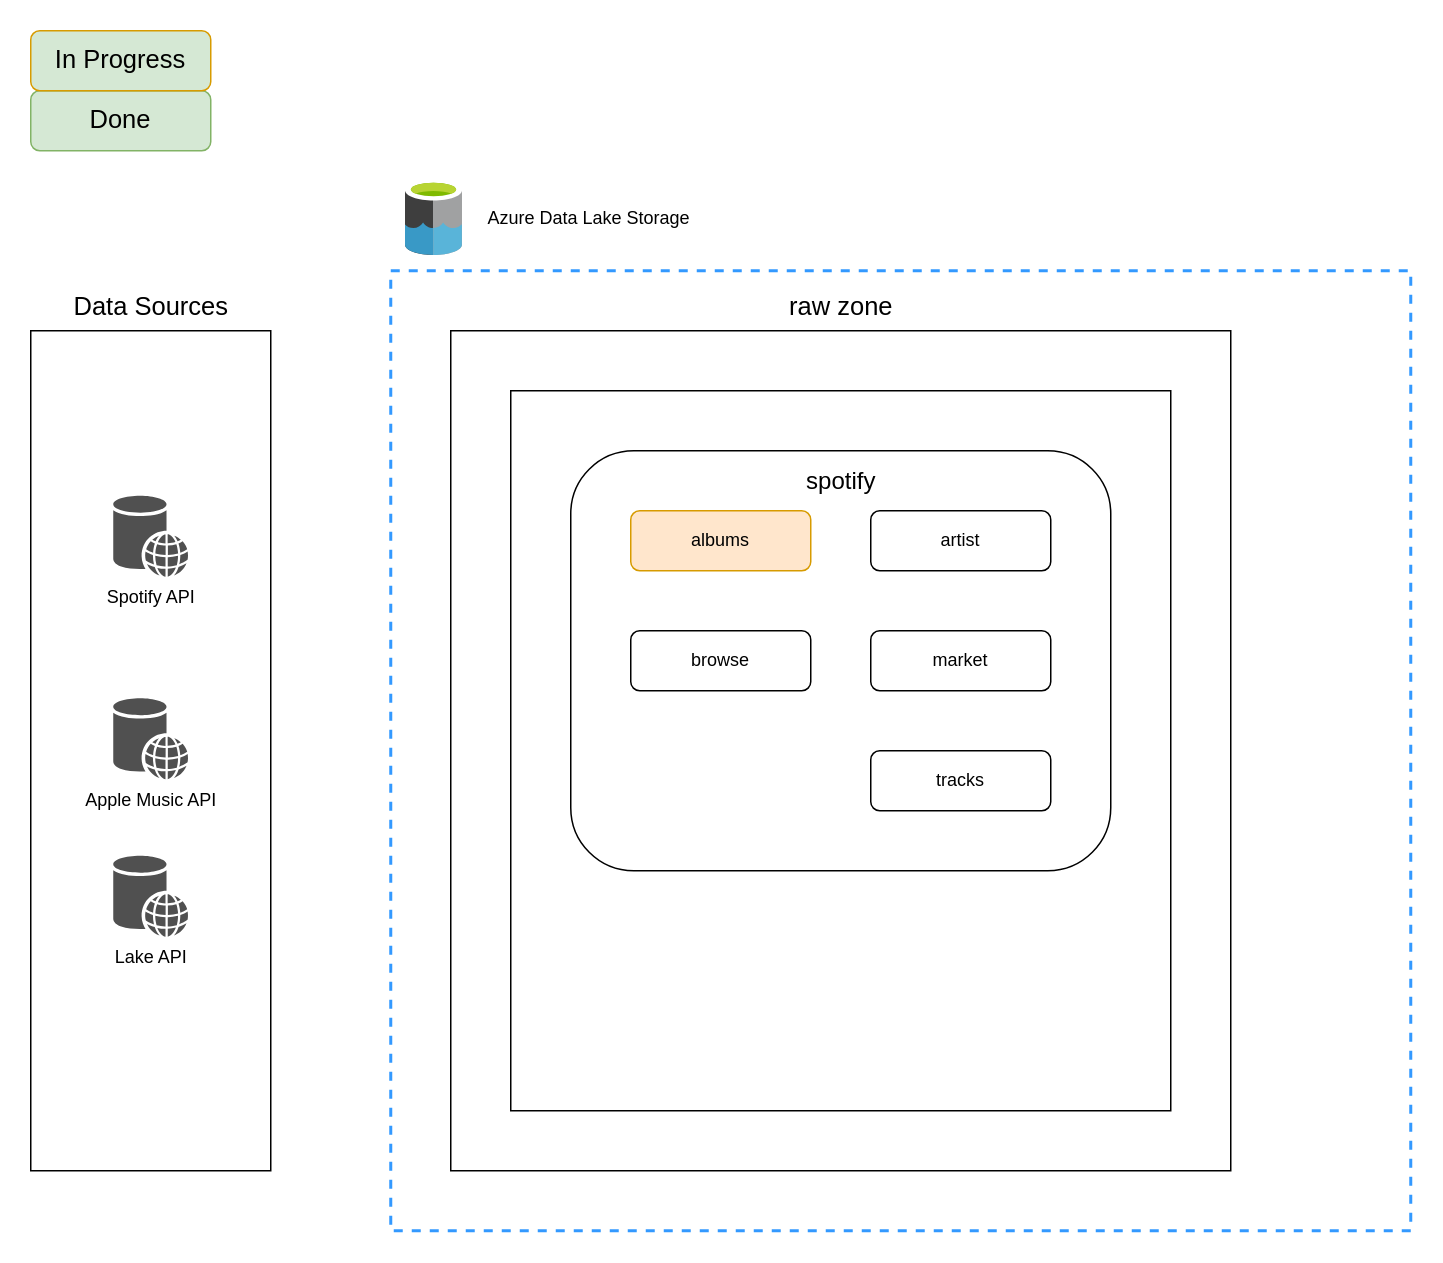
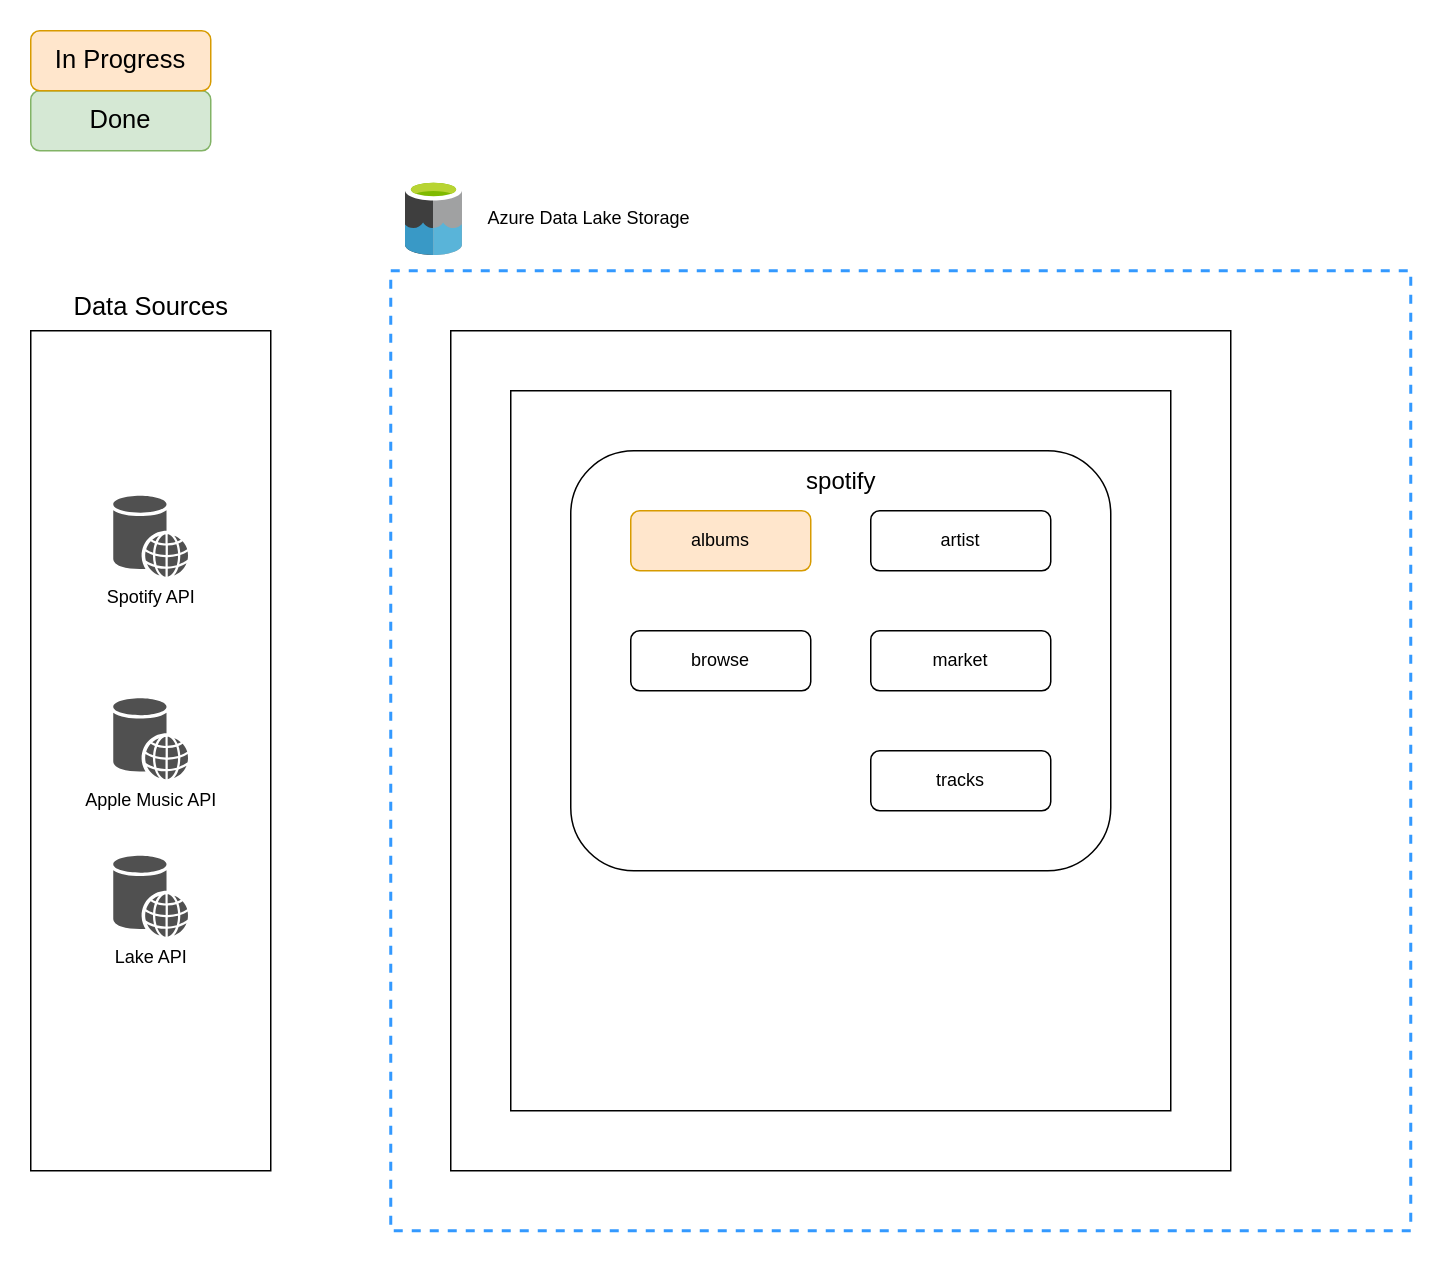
  <mxCell id="0" />
  <mxCell id="1" parent="0" />
  <mxCell id="2" value="" style="rounded=0;whiteSpace=wrap;html=1;fillColor=none;dashed=1;strokeColor=#3399FF;strokeWidth=2;" vertex="1" parent="1"><mxGeometry x="260" width="680" height="640" as="geometry" y="180" /></mxCell>
  <mxCell id="3" value="" style="rounded=0;whiteSpace=wrap;html=1;fontSize=17;fillColor=none;" vertex="1" parent="1"><mxGeometry x="20" y="220" width="160" height="560" as="geometry" /></mxCell>
  <mxCell id="4" value="" style="rounded=0;whiteSpace=wrap;html=1;fillColor=none;" vertex="1" parent="1"><mxGeometry y="220" width="520" height="560" as="geometry" x="300" /></mxCell>
  <mxCell id="5" value="" style="rounded=0;whiteSpace=wrap;html=1;fillColor=none;" vertex="1" parent="1"><mxGeometry x="340" y="260" width="440" height="480" as="geometry" /></mxCell>
  <mxCell id="6" value="Spotify API" style="shadow=0;dashed=0;html=1;strokeColor=none;fillColor=#505050;labelPosition=center;verticalLabelPosition=bottom;verticalAlign=top;outlineConnect=0;align=center;shape=mxgraph.office.databases.web_store;" vertex="1" parent="1"><mxGeometry x="75" y="330" width="50" height="54" as="geometry" /></mxCell>
  <mxCell id="7" value="Apple Music API" style="shadow=0;dashed=0;html=1;strokeColor=none;fillColor=#505050;labelPosition=center;verticalLabelPosition=bottom;verticalAlign=top;outlineConnect=0;align=center;shape=mxgraph.office.databases.web_store;" vertex="1" parent="1"><mxGeometry x="75" y="465" width="50" height="54" as="geometry" /></mxCell>
  <mxCell id="8" value="Lake API" style="shadow=0;dashed=0;html=1;strokeColor=none;fillColor=#505050;labelPosition=center;verticalLabelPosition=bottom;verticalAlign=top;outlineConnect=0;align=center;shape=mxgraph.office.databases.web_store;" vertex="1" parent="1"><mxGeometry x="75" y="570" width="50" height="54" as="geometry" /></mxCell>
  <mxCell id="9" value="" style="rounded=1;whiteSpace=wrap;html=1;fillColor=none;" vertex="1" parent="1"><mxGeometry x="380" y="300" width="360" height="280" as="geometry" /></mxCell>
  <mxCell id="10" value="albums" style="rounded=1;whiteSpace=wrap;html=1;fillColor=#ffe6cc;strokeColor=#d79b00;" vertex="1" parent="1"><mxGeometry x="420" y="340" width="120" height="40" as="geometry" /></mxCell>
- <mxCell id="11" value="raw zone" style="text;html=1;align=center;verticalAlign=middle;resizable=0;points=[];autosize=1;strokeColor=none;fontSize=17;" vertex="1" parent="1"><mxGeometry x="520" y="190" width="80" height="30" as="geometry" /></mxCell>
  <mxCell id="12" value="spotify" style="text;html=1;align=center;verticalAlign=middle;resizable=0;points=[];autosize=1;strokeColor=none;fontSize=16;" vertex="1" parent="1"><mxGeometry x="530" y="310" width="60" height="20" as="geometry" /></mxCell>
  <mxCell id="13" value="artist" style="rounded=1;whiteSpace=wrap;html=1;fillColor=none;" vertex="1" parent="1"><mxGeometry x="580" y="340" width="120" height="40" as="geometry" /></mxCell>
  <mxCell id="14" value="browse" style="rounded=1;whiteSpace=wrap;html=1;fillColor=none;" vertex="1" parent="1"><mxGeometry x="420" y="420" width="120" height="40" as="geometry" /></mxCell>
  <mxCell id="15" value="market&lt;span style=&quot;color: rgba(0 , 0 , 0 , 0) ; font-family: monospace ; font-size: 0px&quot;&gt;%3CmxGraphModel%3E%3Croot%3E%3CmxCell%20id%3D%220%22%2F%3E%3CmxCell%20id%3D%221%22%20parent%3D%220%22%2F%3E%3CmxCell%20id%3D%222%22%20value%3D%22browse%22%20style%3D%22rounded%3D1%3BwhiteSpace%3Dwrap%3Bhtml%3D1%3BfillColor%3Dnone%3B%22%20vertex%3D%221%22%20parent%3D%221%22%3E%3CmxGeometry%20x%3D%22120%22%20y%3D%22240%22%20width%3D%22120%22%20height%3D%2240%22%20as%3D%22geometry%22%2F%3E%3C%2FmxCell%3E%3C%2Froot%3E%3C%2FmxGraphModel%3E&lt;/span&gt;" style="rounded=1;whiteSpace=wrap;html=1;fillColor=none;" vertex="1" parent="1"><mxGeometry x="580" y="420" width="120" height="40" as="geometry" /></mxCell>
  <mxCell id="16" value="tracks" style="rounded=1;whiteSpace=wrap;html=1;fillColor=none;" vertex="1" parent="1"><mxGeometry x="580" y="500" width="120" height="40" as="geometry" /></mxCell>
  <mxCell id="17" value="Data Sources" style="text;html=1;align=center;verticalAlign=middle;resizable=0;points=[];autosize=1;strokeColor=none;fontSize=17;" vertex="1" parent="1"><mxGeometry x="40" y="190" width="120" height="30" as="geometry" /></mxCell>
  <mxCell id="18" value="Done" style="rounded=1;whiteSpace=wrap;html=1;fontSize=17;fillColor=#d5e8d4;strokeColor=#82b366;" vertex="1" parent="1"><mxGeometry x="20" y="60" width="120" height="40" as="geometry" /></mxCell>
- <mxCell id="19" value="In Progress" style="rounded=1;whiteSpace=wrap;html=1;fontSize=17;fillColor=#d5e8d4;strokeColor=#d79b00;" vertex="1" parent="1"><mxGeometry x="20" y="20" width="120" height="40" as="geometry" /></mxCell>
+ <mxCell id="19" value="In Progress" style="rounded=1;whiteSpace=wrap;html=1;fontSize=17;fillColor=#ffe6cc;strokeColor=#d79b00;" vertex="1" parent="1"><mxGeometry x="20" y="20" width="120" height="40" as="geometry" /></mxCell>
  <mxCell id="20" value="Azure Data Lake Storage" style="aspect=fixed;html=1;points=[];align=left;image;fontSize=12;image=img/lib/mscae/Data_Lake.svg;dashed=1;strokeColor=#3399FF;fillColor=none;labelBackgroundColor=none;labelPosition=right;verticalLabelPosition=middle;verticalAlign=middle;spacingRight=0;perimeterSpacing=15;spacingLeft=15;" vertex="1" parent="1"><mxGeometry x="270" y="120" width="38" height="50" as="geometry" /></mxCell>
